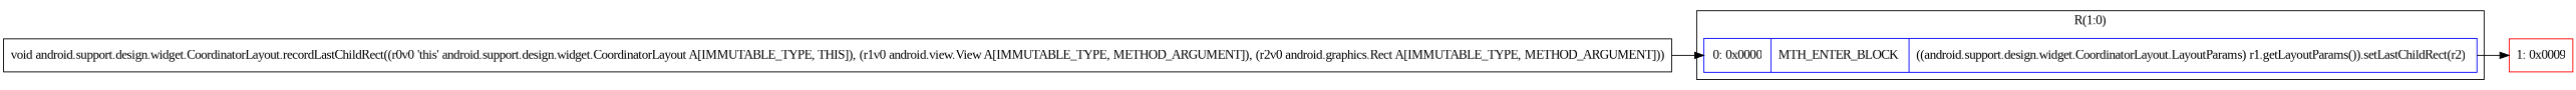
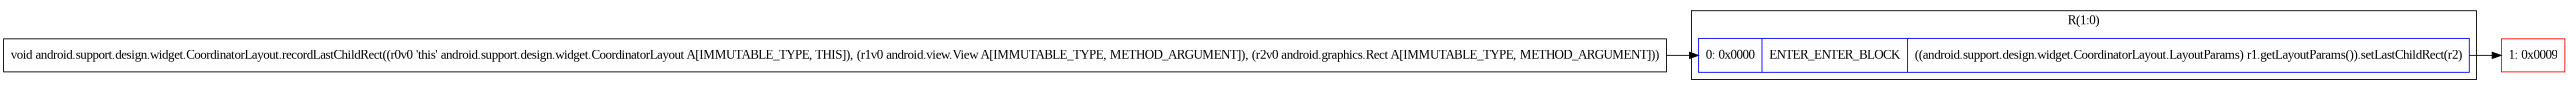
  digraph {
    rankdir=LR
    fontname="Liberation Serif"
    node [shape=record fontname="Liberation Serif"]
    edge [fontname="Liberation Serif"]
-   n1 [color=blue label="{0\:\ 0x0000|MTH_ENTER_BLOCK\l|((android.support.design.widget.CoordinatorLayout.LayoutParams) r1.getLayoutParams()).setLastChildRect(r2)\l}"]
+   n1 [color=blue label="{0\:\ 0x0000|ENTER_ENTER_BLOCK\l|((android.support.design.widget.CoordinatorLayout.LayoutParams) r1.getLayoutParams()).setLastChildRect(r2)\l}"]
    n2 [color=red label="{1\:\ 0x0009}"]
    n3 [label="{void android.support.design.widget.CoordinatorLayout.recordLastChildRect((r0v0 'this' android.support.design.widget.CoordinatorLayout A[IMMUTABLE_TYPE, THIS]), (r1v0 android.view.View A[IMMUTABLE_TYPE, METHOD_ARGUMENT]), (r2v0 android.graphics.Rect A[IMMUTABLE_TYPE, METHOD_ARGUMENT])) }"]
    subgraph cluster_1 {
      label="R(1:0)"
      n1
    }
    n1 -> n2
    n3 -> n1
  }
